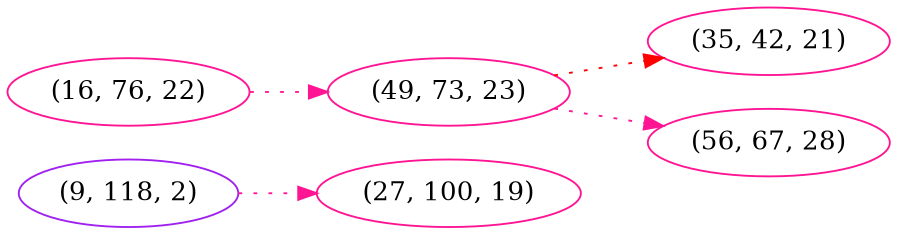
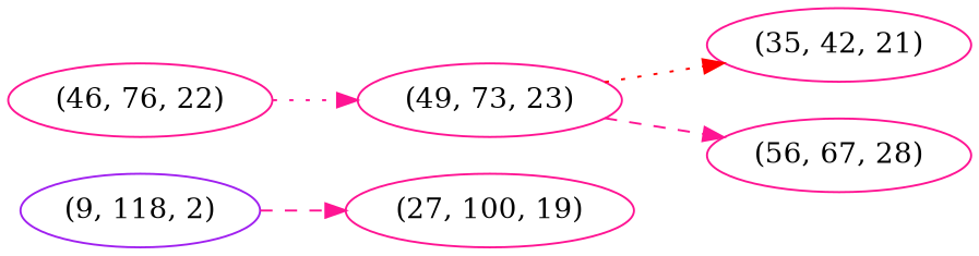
  digraph {
    rankdir=LR
    node [color=deeppink]
    edge [color=deeppink style=dashed]
    "(9, 118, 2)" [color=purple]
    "(27, 100, 19)"
-   "(46, 76, 22)" [label="(16, 76, 22)"]
+   "(46, 76, 22)"
    "(49, 73, 23)"
    "(35, 42, 21)"
    "(56, 67, 28)"
-   "(9, 118, 2)" -> "(27, 100, 19)" [style=dotted]
+   "(9, 118, 2)" -> "(27, 100, 19)"
    "(46, 76, 22)" -> "(49, 73, 23)" [style=dotted]
    "(49, 73, 23)" -> "(35, 42, 21)" [color=red style=dotted]
-   "(49, 73, 23)" -> "(56, 67, 28)" [style=dotted]
+   "(49, 73, 23)" -> "(56, 67, 28)"
  }
